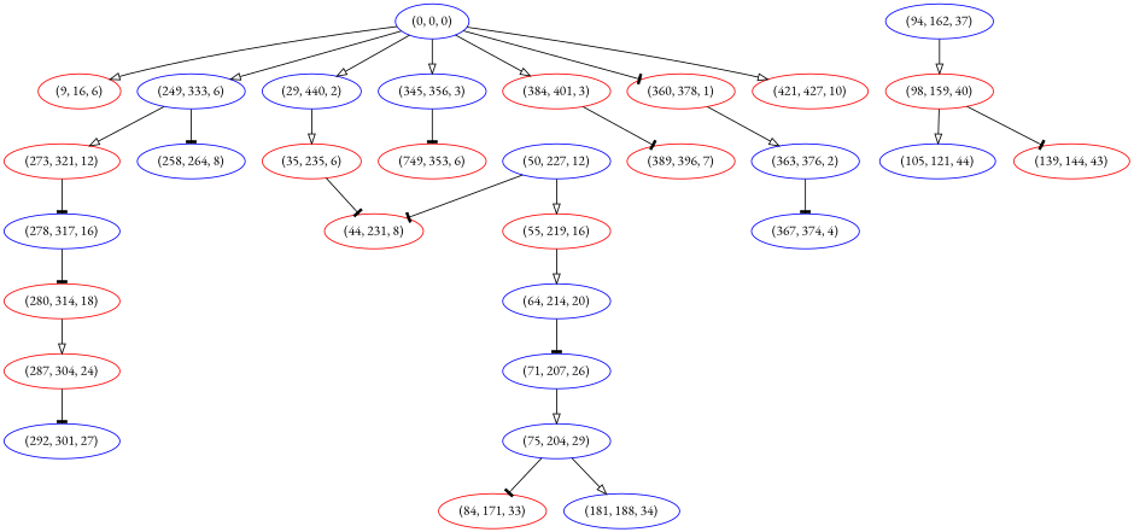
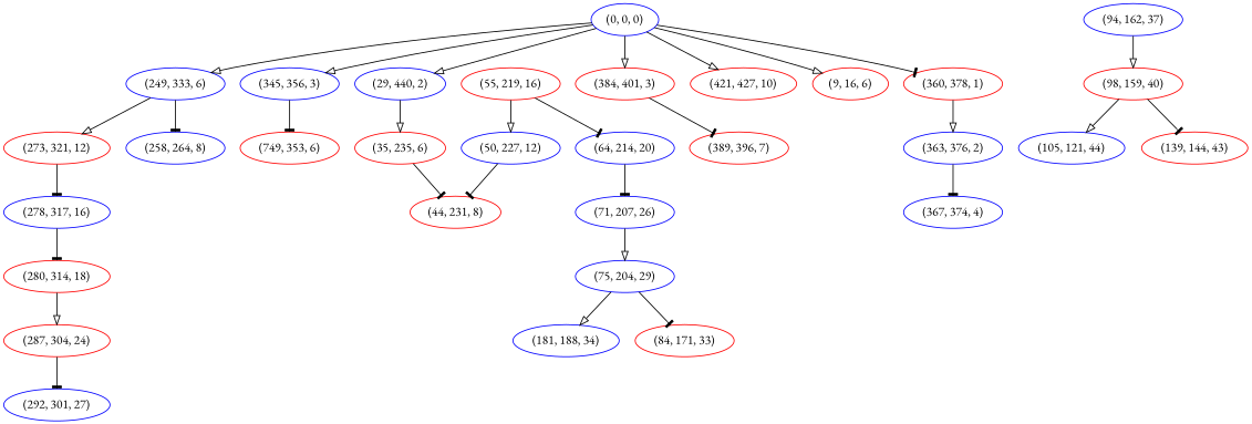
  digraph {
    fontname="EB Garamond"
    node [color=blue fontname="EB Garamond"]
    edge [arrowhead=onormal fontname="EB Garamond"]
    "(9, 16, 6)" [color=red]
    "(0, 0, 0)"
    n3 [label="(29, 440, 2)"]
    "(249, 333, 6)"
    "(345, 356, 3)"
    "(360, 378, 1)" [color=red]
    "(384, 401, 3)" [color=red]
    "(421, 427, 10)" [color=red]
    "(35, 235, 6)" [color=red]
    "(258, 264, 8)"
    "(273, 321, 12)" [color=red]
    n12 [color=red label="(749, 353, 6)"]
    "(363, 376, 2)"
    "(389, 396, 7)" [color=red]
    "(44, 231, 8)" [color=red]
    "(50, 227, 12)"
    "(55, 219, 16)" [color=red]
    "(64, 214, 20)"
    "(71, 207, 26)"
    "(75, 204, 29)"
    "(84, 171, 33)" [color=red]
    "(181, 188, 34)"
    "(98, 159, 40)" [color=red]
    "(94, 162, 37)"
    "(105, 121, 44)"
    "(139, 144, 43)" [color=red]
    "(278, 317, 16)"
    "(280, 314, 18)" [color=red]
    "(287, 304, 24)" [color=red]
    "(292, 301, 27)"
    "(367, 374, 4)"
    "(0, 0, 0)" -> "(9, 16, 6)"
    "(0, 0, 0)" -> n3
    "(0, 0, 0)" -> "(249, 333, 6)"
    "(0, 0, 0)" -> "(345, 356, 3)"
    "(0, 0, 0)" -> "(360, 378, 1)" [arrowhead=tee]
    "(0, 0, 0)" -> "(384, 401, 3)"
    "(0, 0, 0)" -> "(421, 427, 10)"
    n3 -> "(35, 235, 6)"
    "(249, 333, 6)" -> "(258, 264, 8)" [arrowhead=tee]
    "(249, 333, 6)" -> "(273, 321, 12)"
    "(345, 356, 3)" -> n12 [arrowhead=tee]
    "(360, 378, 1)" -> "(363, 376, 2)"
    "(384, 401, 3)" -> "(389, 396, 7)" [arrowhead=tee]
    "(35, 235, 6)" -> "(44, 231, 8)" [arrowhead=tee]
    "(273, 321, 12)" -> "(278, 317, 16)" [arrowhead=tee]
    "(363, 376, 2)" -> "(367, 374, 4)" [arrowhead=tee]
    "(50, 227, 12)" -> "(44, 231, 8)" [arrowhead=tee]
-   "(50, 227, 12)" -> "(55, 219, 16)"
-   "(55, 219, 16)" -> "(64, 214, 20)"
+   "(55, 219, 16)" -> "(50, 227, 12)"
+   "(55, 219, 16)" -> "(64, 214, 20)" [arrowhead=tee]
    "(64, 214, 20)" -> "(71, 207, 26)" [arrowhead=tee]
    "(71, 207, 26)" -> "(75, 204, 29)"
    "(75, 204, 29)" -> "(84, 171, 33)" [arrowhead=tee]
    "(75, 204, 29)" -> "(181, 188, 34)"
    "(98, 159, 40)" -> "(105, 121, 44)"
    "(98, 159, 40)" -> "(139, 144, 43)" [arrowhead=tee]
    "(94, 162, 37)" -> "(98, 159, 40)"
    "(278, 317, 16)" -> "(280, 314, 18)" [arrowhead=tee]
    "(280, 314, 18)" -> "(287, 304, 24)"
    "(287, 304, 24)" -> "(292, 301, 27)" [arrowhead=tee]
  }
